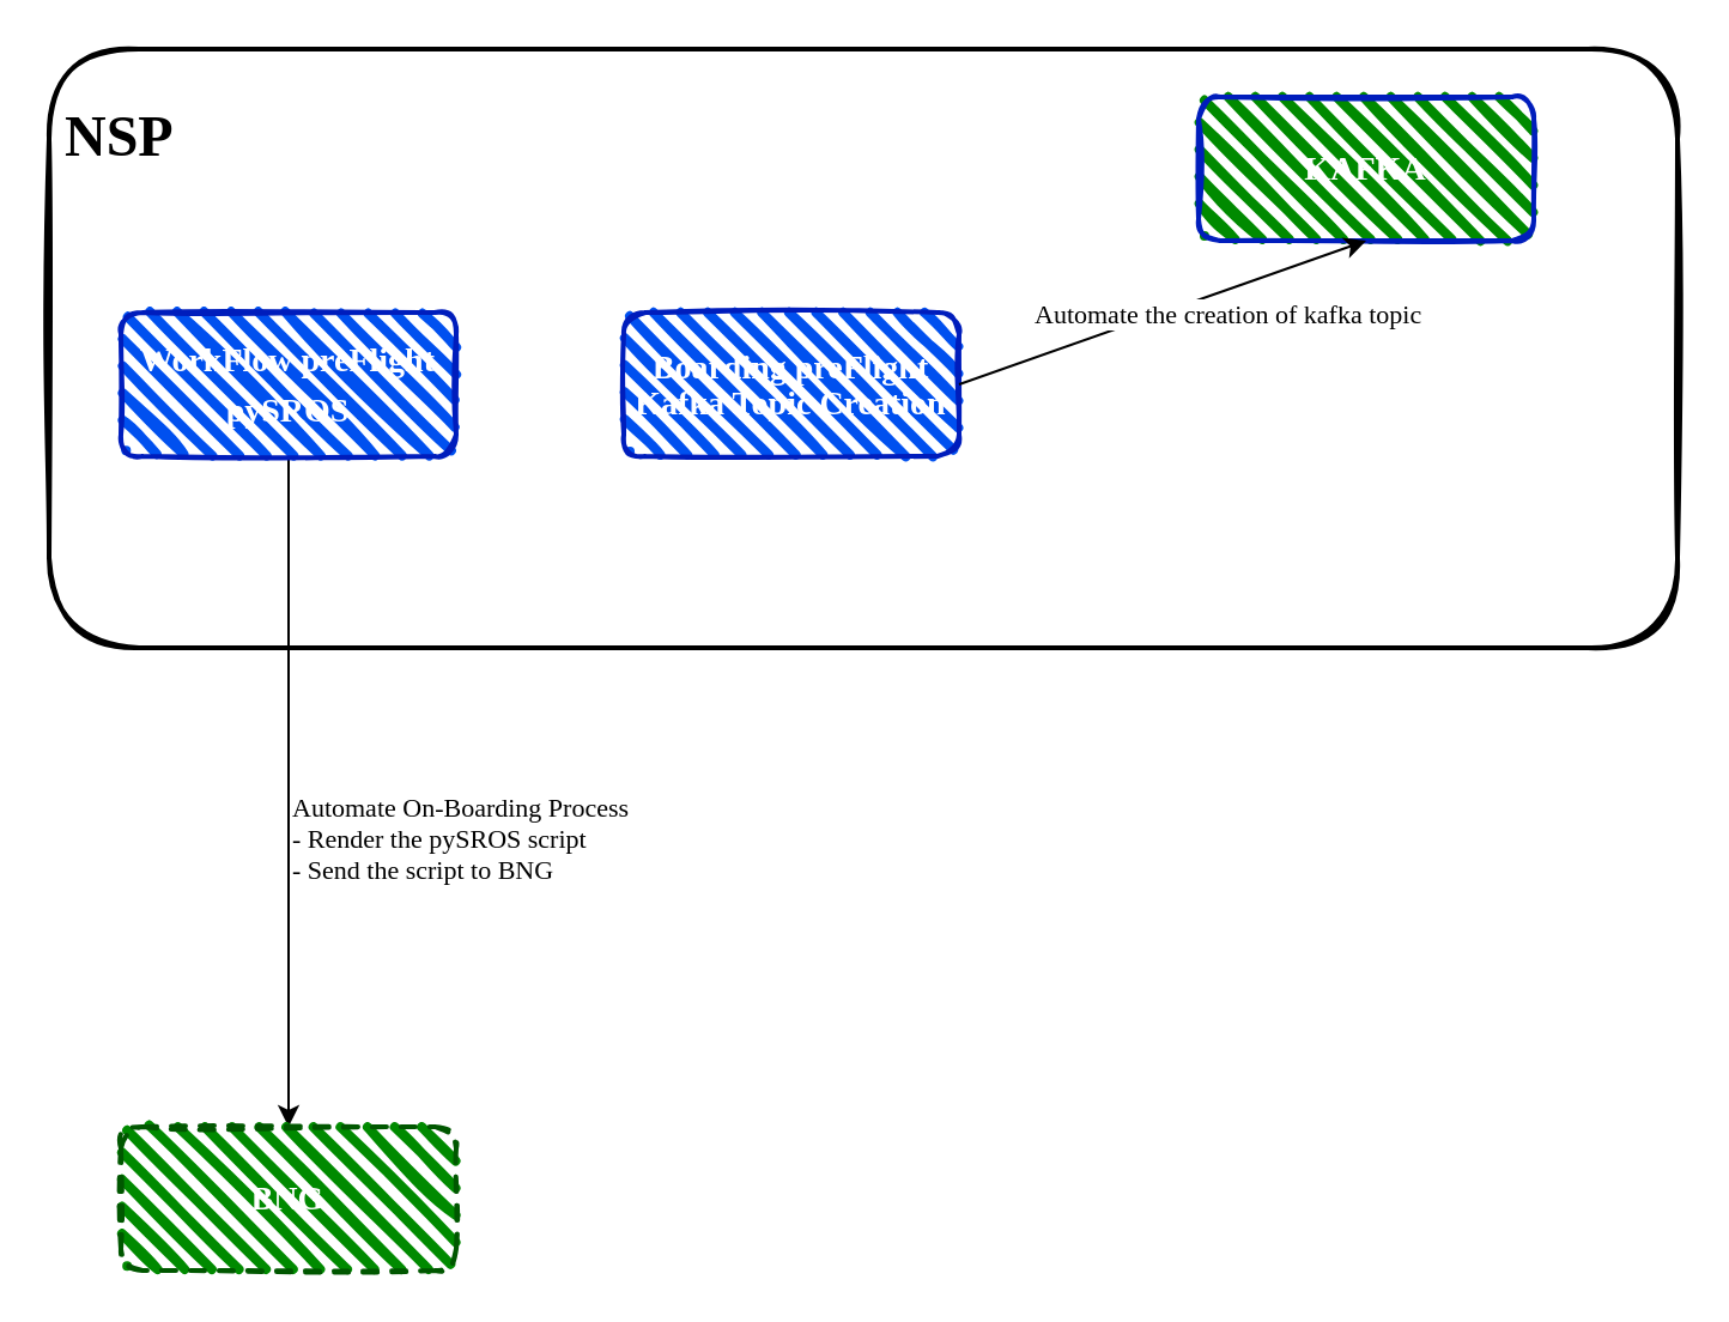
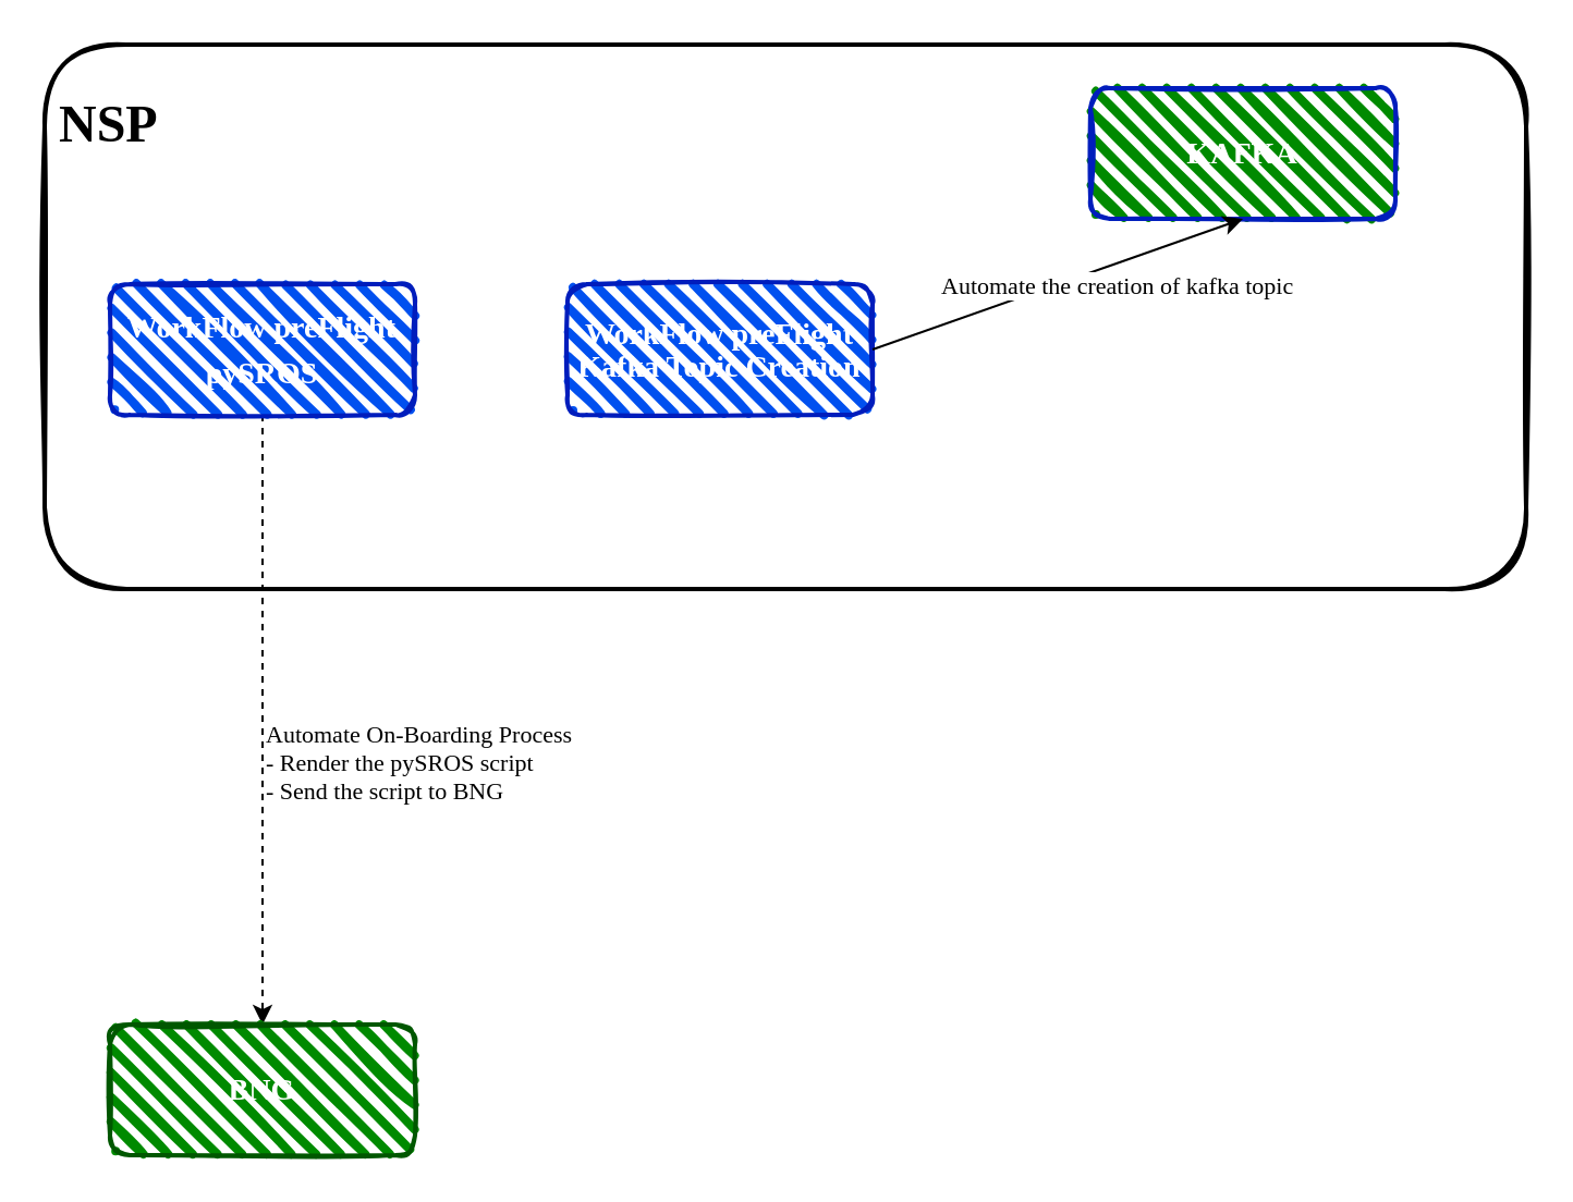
  <mxCell id="0" />
  <mxCell id="1" parent="0" />
  <mxCell id="2" value="&lt;h1&gt;&lt;font face=&quot;Comic Sans MS&quot;&gt;NSP&lt;/font&gt;&lt;/h1&gt;" style="rounded=1;whiteSpace=wrap;html=1;strokeWidth=2;fillWeight=4;hachureGap=8;hachureAngle=45;sketch=1;fillColor=none;align=left;verticalAlign=top;spacingLeft=5;" parent="1" vertex="1"><mxGeometry x="20" y="20" width="680" height="250" as="geometry" /></mxCell>
- <mxCell id="3" style="edgeStyle=none;html=1;exitX=0.5;exitY=1;exitDx=0;exitDy=0;entryX=0.5;entryY=0;entryDx=0;entryDy=0;fontFamily=Comic Sans MS;" parent="1" source="5" target="6" edge="1"><mxGeometry relative="1" as="geometry" /></mxCell>
+ <mxCell id="3" style="edgeStyle=none;html=1;exitX=0.5;exitY=1;exitDx=0;exitDy=0;entryX=0.5;entryY=0;entryDx=0;entryDy=0;fontFamily=Comic Sans MS;dashed=1;" parent="1" source="5" target="6" edge="1"><mxGeometry relative="1" as="geometry" /></mxCell>
  <mxCell id="4" value="Automate On-Boarding Process&lt;br&gt;- Render the pySROS script&lt;br&gt;- Send the script to BNG" style="edgeLabel;html=1;align=left;verticalAlign=middle;resizable=0;points=[];fontFamily=Comic Sans MS;" parent="3" vertex="1" connectable="0"><mxGeometry x="0.139" y="-2" relative="1" as="geometry"><mxPoint x="2" as="offset" /></mxGeometry></mxCell>
  <mxCell id="5" value="&lt;h3 style=&quot;font-size: 14px; line-height: 50%;&quot;&gt;&lt;font style=&quot;font-size: 14px;&quot; face=&quot;Comic Sans MS&quot;&gt;WorkFlow preFlight&lt;/font&gt;&lt;/h3&gt;&lt;h3 style=&quot;font-size: 14px; line-height: 50%;&quot;&gt;&lt;font style=&quot;font-size: 14px;&quot; face=&quot;Comic Sans MS&quot;&gt;pySROS&lt;/font&gt;&lt;/h3&gt;" style="rounded=1;whiteSpace=wrap;html=1;strokeWidth=2;fillWeight=4;hachureGap=8;hachureAngle=45;sketch=1;fillColor=#0050ef;fontColor=#ffffff;strokeColor=#001DBC;" parent="1" vertex="1"><mxGeometry x="50" y="130" width="140" height="60" as="geometry" /></mxCell>
- <mxCell id="6" value="&lt;h3&gt;&lt;font face=&quot;Comic Sans MS&quot;&gt;BNG&lt;/font&gt;&lt;/h3&gt;" style="rounded=1;whiteSpace=wrap;html=1;strokeWidth=2;fillWeight=4;hachureGap=8;hachureAngle=45;sketch=1;fillColor=#008a00;fontColor=#ffffff;strokeColor=#005700;dashed=1;" parent="1" vertex="1"><mxGeometry x="50" y="470" width="140" height="60" as="geometry" /></mxCell>
- <mxCell id="7" value="&lt;h4 style=&quot;font-size: 14px; line-height: 100%;&quot;&gt;&lt;font face=&quot;Comic Sans MS&quot;&gt;Boarding preFlight&lt;br&gt;&lt;/font&gt;&lt;font face=&quot;Comic Sans MS&quot;&gt;Kafka Topic Creation&lt;/font&gt;&lt;/h4&gt;" style="rounded=1;whiteSpace=wrap;html=1;strokeWidth=2;fillWeight=4;hachureGap=8;hachureAngle=45;sketch=1;fillColor=#0050ef;fontColor=#ffffff;strokeColor=#001DBC;" vertex="1" parent="1"><mxGeometry x="260" y="130" width="140" height="60" as="geometry" /></mxCell>
+ <mxCell id="6" value="&lt;h3&gt;&lt;font face=&quot;Comic Sans MS&quot;&gt;BNG&lt;/font&gt;&lt;/h3&gt;" style="rounded=1;whiteSpace=wrap;html=1;strokeWidth=2;fillWeight=4;hachureGap=8;hachureAngle=45;sketch=1;fillColor=#008a00;fontColor=#ffffff;strokeColor=#005700;" parent="1" vertex="1"><mxGeometry x="50" y="470" width="140" height="60" as="geometry" /></mxCell>
+ <mxCell id="7" value="&lt;h4 style=&quot;font-size: 14px; line-height: 100%;&quot;&gt;&lt;font face=&quot;Comic Sans MS&quot;&gt;WorkFlow preFlight&lt;br&gt;&lt;/font&gt;&lt;font face=&quot;Comic Sans MS&quot;&gt;Kafka Topic Creation&lt;/font&gt;&lt;/h4&gt;" style="rounded=1;whiteSpace=wrap;html=1;strokeWidth=2;fillWeight=4;hachureGap=8;hachureAngle=45;sketch=1;fillColor=#0050ef;fontColor=#ffffff;strokeColor=#001DBC;" vertex="1" parent="1"><mxGeometry x="260" y="130" width="140" height="60" as="geometry" /></mxCell>
  <mxCell id="8" value="&lt;h3&gt;&lt;font face=&quot;Comic Sans MS&quot;&gt;KAFKA&lt;/font&gt;&lt;/h3&gt;" style="rounded=1;whiteSpace=wrap;html=1;strokeWidth=2;fillWeight=4;hachureGap=8;hachureAngle=45;sketch=1;fillColor=#008a00;fontColor=#ffffff;strokeColor=#001DBC;" vertex="1" parent="1"><mxGeometry x="500" y="40" width="140" height="60" as="geometry" /></mxCell>
  <mxCell id="9" style="edgeStyle=none;html=1;exitX=1;exitY=0.5;exitDx=0;exitDy=0;entryX=0.5;entryY=1;entryDx=0;entryDy=0;fontFamily=Comic Sans MS;" edge="1" parent="1" source="7" target="8"><mxGeometry relative="1" as="geometry"><mxPoint x="340" y="200" as="sourcePoint" /><mxPoint x="340" y="480" as="targetPoint" /></mxGeometry></mxCell>
  <mxCell id="10" value="Automate the creation of kafka topic" style="edgeLabel;html=1;align=left;verticalAlign=middle;resizable=0;points=[];fontFamily=Comic Sans MS;" vertex="1" connectable="0" parent="9"><mxGeometry x="-0.674" y="1" relative="1" as="geometry"><mxPoint x="3" y="-19" as="offset" /></mxGeometry></mxCell>
